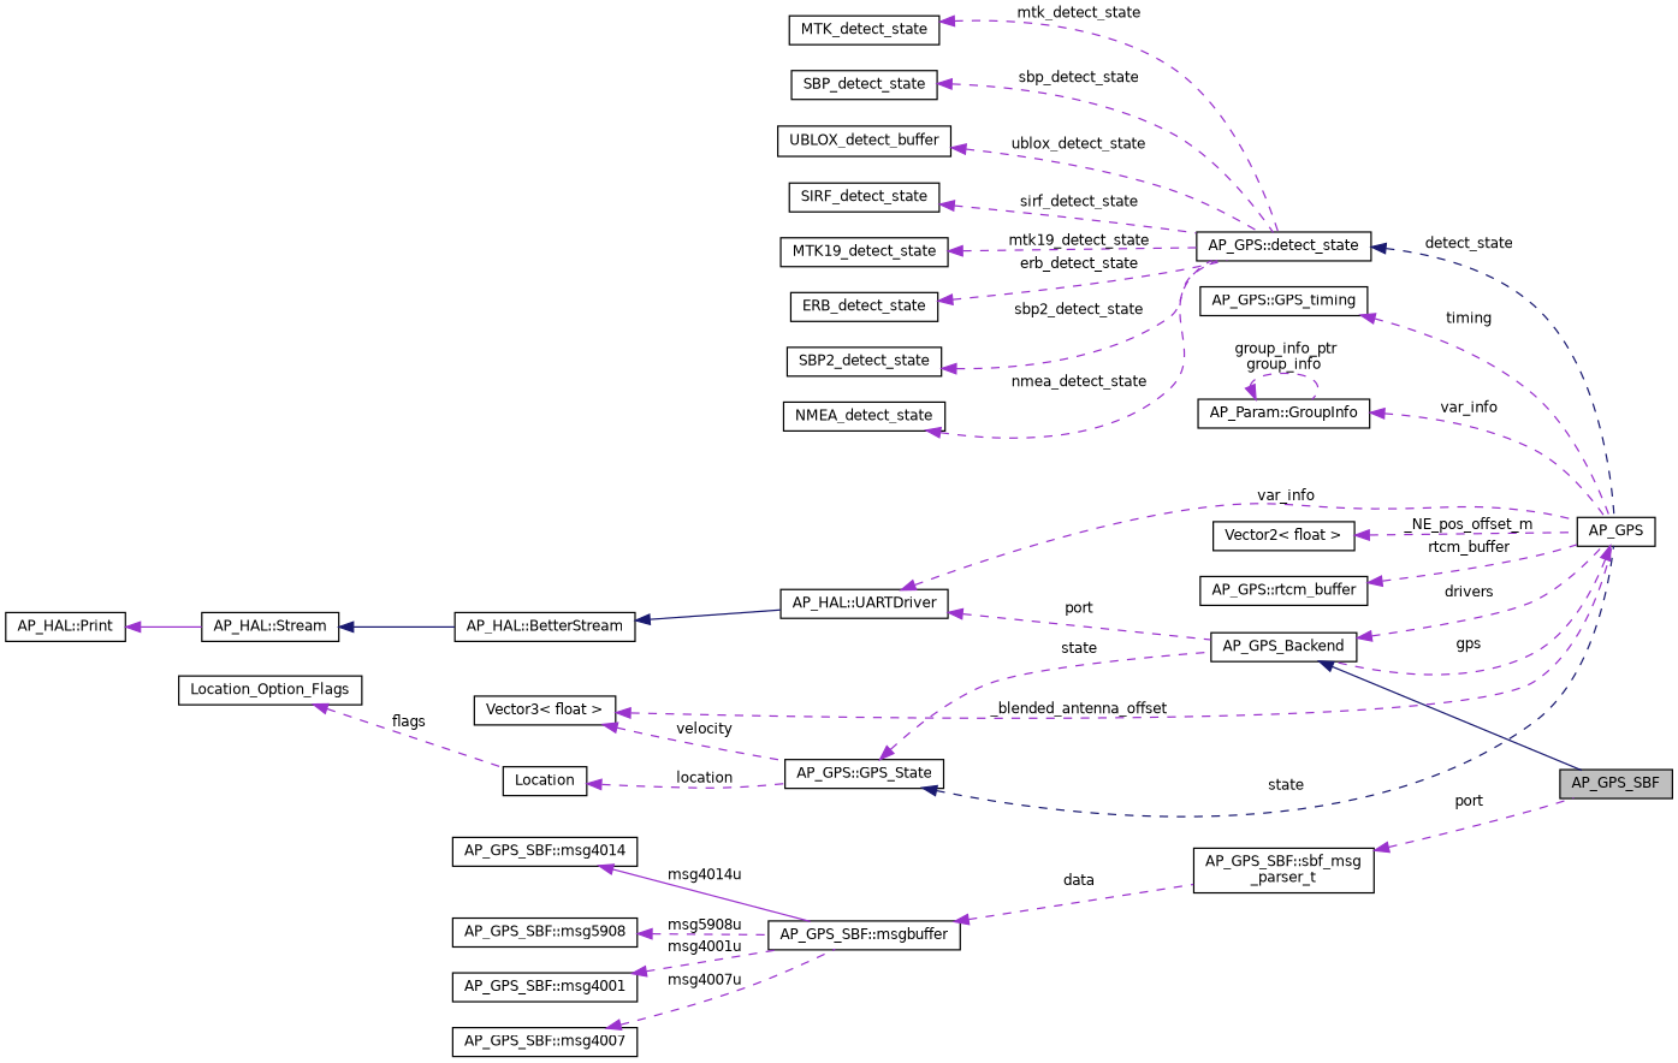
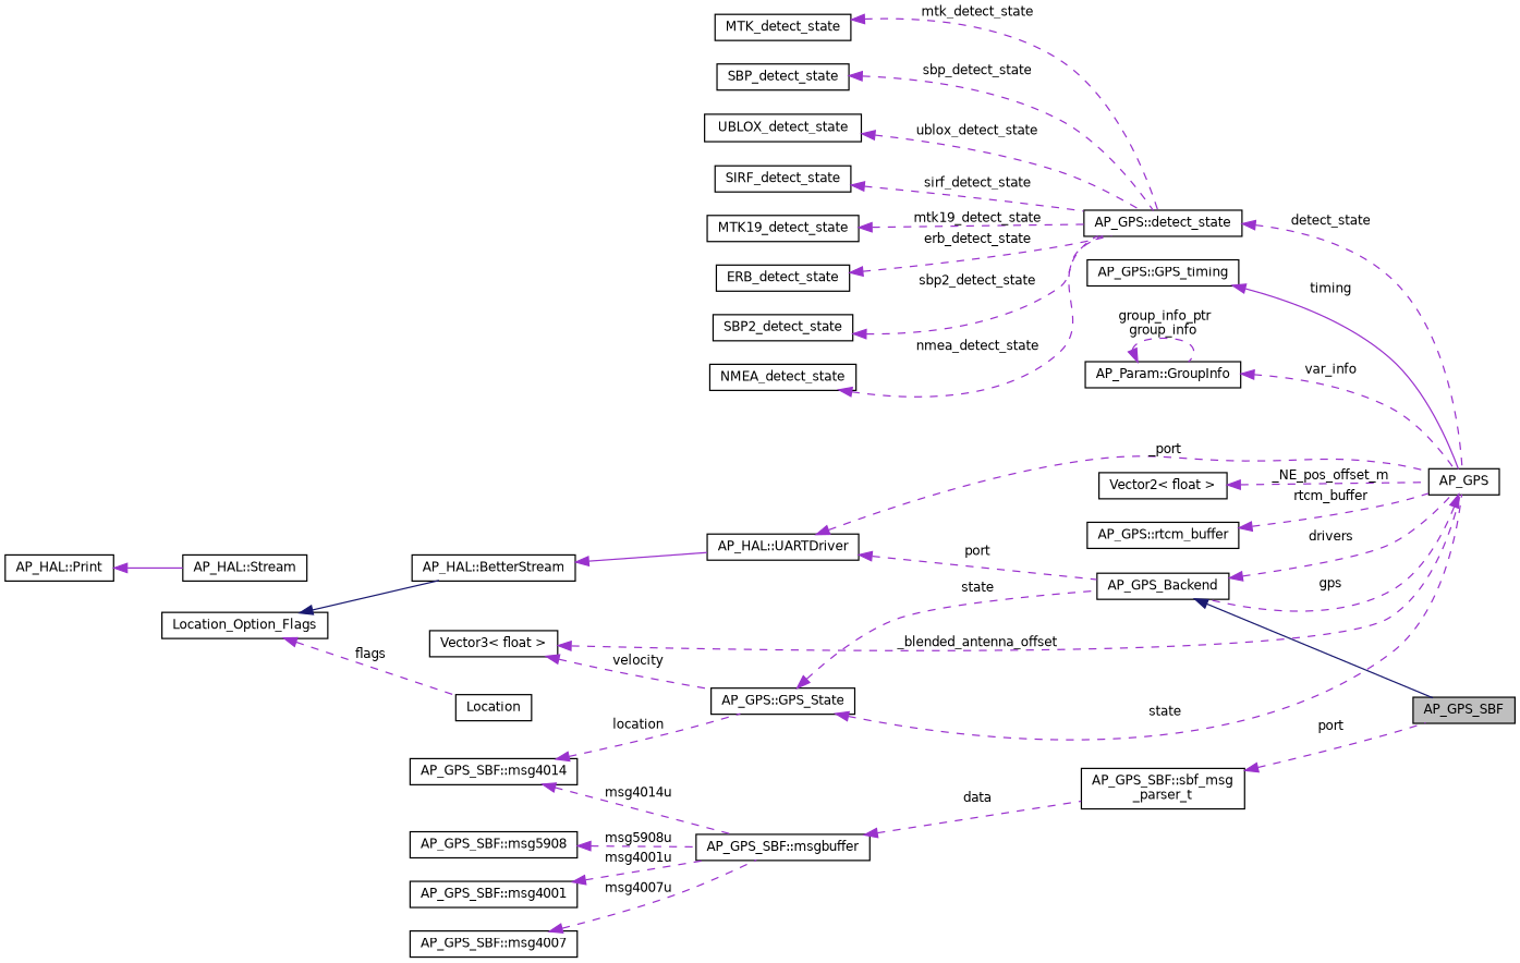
  digraph {
    rankdir=LR
    node [color=black fillcolor=white fontname=Helvetica fontsize=10 shape=record style=filled]
    edge [color=darkorchid3 dir=back fontname=Helvetica fontsize=10 labelfontname=Helvetica labelfontsize=10 style=dashed]
    n1 [fillcolor=grey75 fontcolor=black height=0.2 label=AP_GPS_SBF width=0.4]
    n2 [height=0.2 label=AP_GPS_Backend width=0.4]
    n3 [height=0.2 label=AP_GPS width=0.4]
    n4 [height=0.2 label="AP_HAL::UARTDriver" width=0.4]
    n5 [height=0.2 label="AP_HAL::BetterStream" width=0.4]
    n6 [height=0.2 label="AP_HAL::Stream" width=0.4]
    n7 [height=0.2 label="AP_HAL::Print" width=0.4]
    n8 [height=0.2 label="AP_GPS::detect_state" width=0.4]
    n9 [height=0.2 label=SBP_detect_state width=0.4]
-   n10 [height=0.2 label=UBLOX_detect_buffer width=0.4]
+   n10 [height=0.2 label=UBLOX_detect_state width=0.4]
    n11 [height=0.2 label=SIRF_detect_state width=0.4]
    n12 [height=0.2 label=MTK19_detect_state width=0.4]
    n13 [height=0.2 label=ERB_detect_state width=0.4]
    n14 [height=0.2 label=SBP2_detect_state width=0.4]
    n15 [height=0.2 label=NMEA_detect_state width=0.4]
    n16 [height=0.2 label=MTK_detect_state width=0.4]
    n17 [height=0.2 label="AP_GPS::GPS_timing" width=0.4]
    n18 [height=0.2 label="AP_Param::GroupInfo" width=0.4]
    n19 [height=0.2 label="Vector3\< float \>" width=0.4]
    n20 [height=0.2 label="AP_GPS::GPS_State" width=0.4]
    n21 [height=0.2 label="Vector2\< float \>" width=0.4]
    n22 [height=0.2 label="AP_GPS::rtcm_buffer" width=0.4]
    n23 [height=0.2 label=Location width=0.4]
    n24 [height=0.2 label=Location_Option_Flags width=0.4]
    n25 [height=0.2 label="AP_GPS_SBF::sbf_msg\l_parser_t" width=0.4]
    n26 [height=0.2 label="AP_GPS_SBF::msgbuffer" width=0.4]
    n27 [height=0.2 label="AP_GPS_SBF::msg5908" width=0.4]
    n28 [height=0.2 label="AP_GPS_SBF::msg4001" width=0.4]
    n29 [height=0.2 label="AP_GPS_SBF::msg4014" width=0.4]
    n30 [height=0.2 label="AP_GPS_SBF::msg4007" width=0.4]
    n2 -> n1 [color=midnightblue style=solid]
    n2 -> n3 [label=" drivers"]
    n3 -> n2 [label=" gps"]
    n4 -> n2 [label=" port"]
-   n4 -> n3 [label=" var_info"]
-   n5 -> n4 [color=midnightblue style=solid]
-   n6 -> n5 [color=midnightblue style=solid]
+   n4 -> n3 [label=" _port"]
+   n5 -> n4 [style=solid]
+   n24 -> n5 [color=midnightblue style=solid]
    n7 -> n6 [style=solid]
-   n8 -> n3 [color=midnightblue label=" detect_state"]
+   n8 -> n3 [label=" detect_state"]
    n9 -> n8 [label=" sbp_detect_state"]
    n10 -> n8 [label=" ublox_detect_state"]
    n11 -> n8 [label=" sirf_detect_state"]
    n12 -> n8 [label=" mtk19_detect_state"]
    n13 -> n8 [label=" erb_detect_state"]
    n14 -> n8 [label=" sbp2_detect_state"]
    n15 -> n8 [label=" nmea_detect_state"]
    n16 -> n8 [label=" mtk_detect_state"]
-   n17 -> n3 [label=" timing"]
+   n17 -> n3 [label=" timing" style=solid]
    n18 -> n3 [label=" var_info"]
    n18 -> n18 [label=" group_info_ptr\ngroup_info"]
    n19 -> n3 [label=" _blended_antenna_offset"]
    n19 -> n20 [label=" velocity"]
    n20 -> n2 [label=" state"]
-   n20 -> n3 [color=midnightblue label=" state"]
+   n20 -> n3 [label=" state"]
    n21 -> n3 [label=" _NE_pos_offset_m"]
    n22 -> n3 [label=" rtcm_buffer"]
-   n23 -> n20 [label=" location"]
+   n29 -> n20 [label=" location"]
    n24 -> n23 [label=" flags"]
    n25 -> n1 [label=" port"]
    n26 -> n25 [label=" data"]
    n27 -> n26 [label=" msg5908u"]
    n28 -> n26 [label=" msg4001u"]
-   n29 -> n26 [label=" msg4014u" style=solid]
+   n29 -> n26 [label=" msg4014u"]
    n30 -> n26 [label=" msg4007u"]
  }
